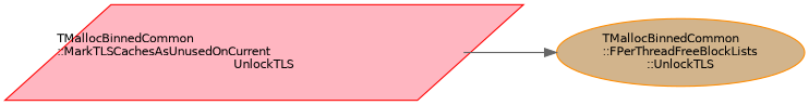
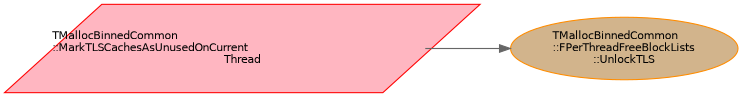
  digraph {
    rankdir=RL
    node [fontname=Helvetica fontsize=10 style=filled]
    n1 [color=darkorange fillcolor=tan fontcolor=black height=0.2 label="TMallocBinnedCommon\l::FPerThreadFreeBlockLists\l::UnlockTLS" shape=ellipse width=0.4]
-   n2 [color=red fillcolor=lightpink height=0.2 label="TMallocBinnedCommon\l::MarkTLSCachesAsUnusedOnCurrent\lUnlockTLS" shape=parallelogram width=0.4]
+   n2 [color=red fillcolor=lightpink height=0.2 label="TMallocBinnedCommon\l::MarkTLSCachesAsUnusedOnCurrent\lThread" shape=parallelogram width=0.4]
    n1 -> n2 [color=gray40 dir=back fontname=Helvetica fontsize=10 labelfontname=Helvetica labelfontsize=10 style=solid]
  }
